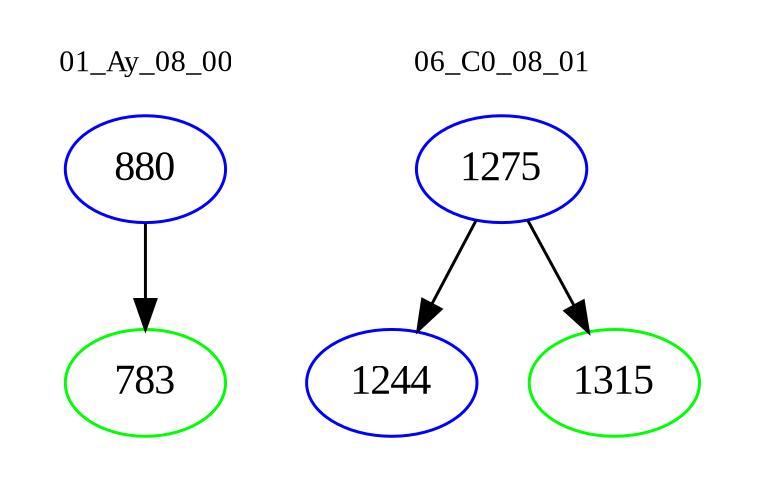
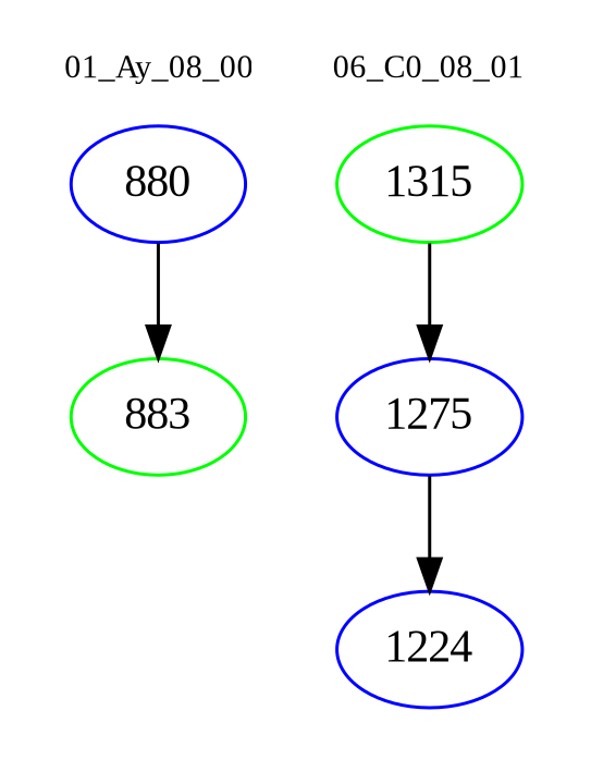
  digraph {
    fontname="Liberation Serif"
    node [color=blue fontname="Liberation Serif"]
    edge [color=black fontname="Liberation Serif"]
    n1 [label=880]
-   n2 [color=green label=783]
+   n2 [color=green label=883]
    n3 [label=1275]
-   n4 [label=1244]
+   n4 [label=1224]
    n5 [color=green label=1315]
    subgraph cluster_1 {
      color=white
      fontsize=10
      label="01_Ay_08_00"
      n1
      n2
    }
    subgraph cluster_2 {
      color=white
      fontsize=10
      label="06_C0_08_01"
      n3
      n4
      n5
    }
    n1 -> n2
    n3 -> n4
-   n3 -> n5
+   n5 -> n3
  }
